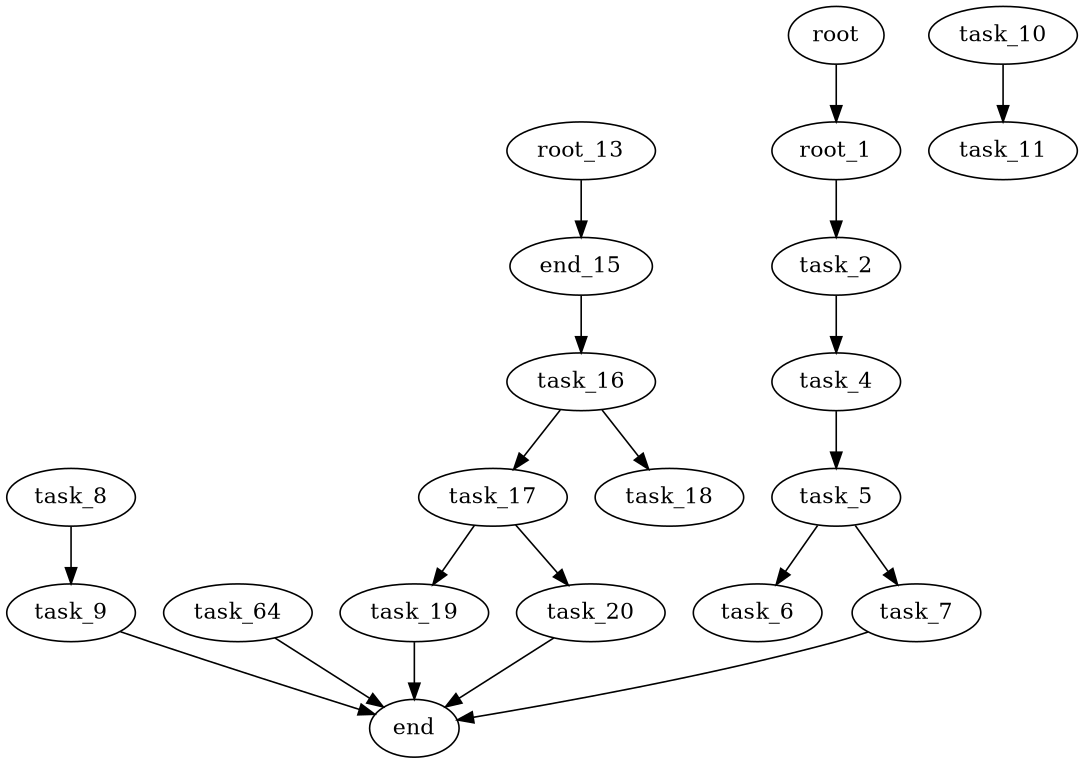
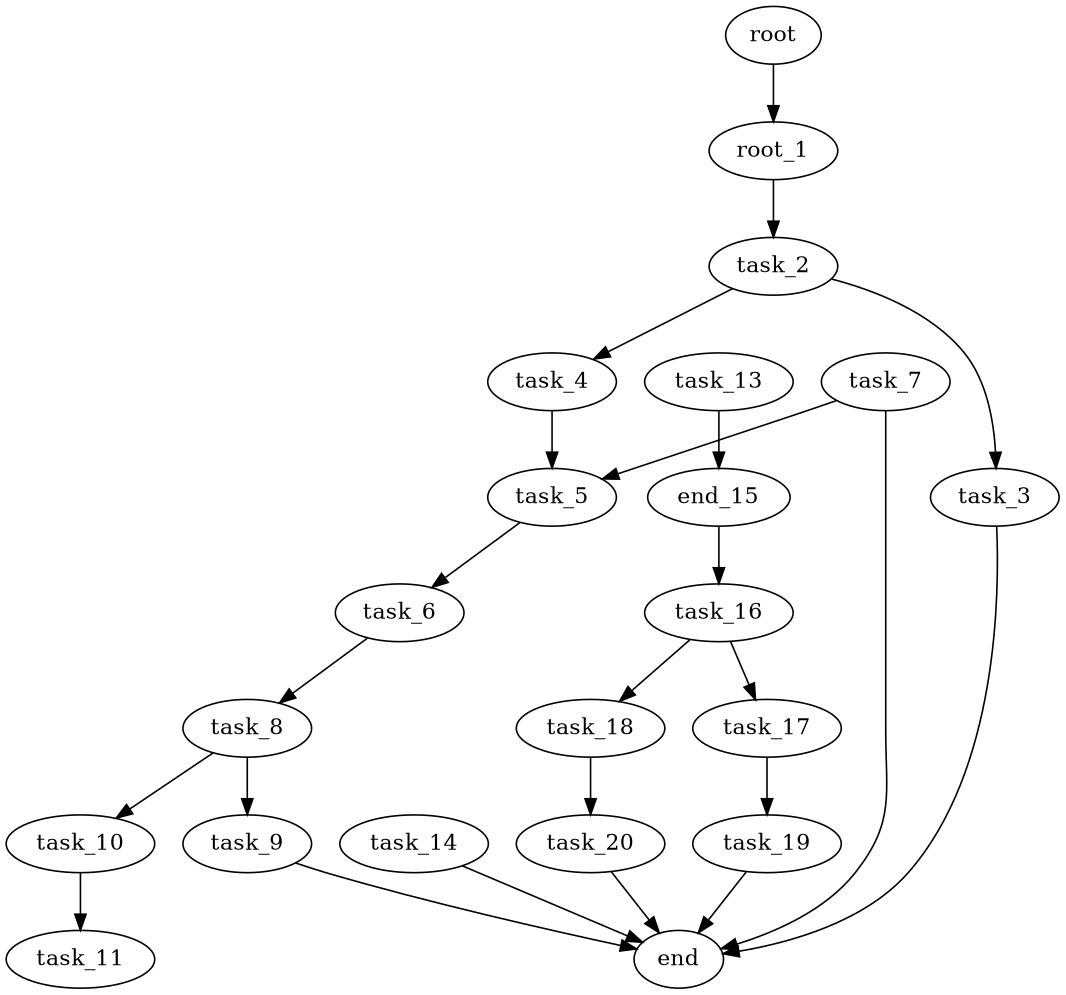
  digraph {
    n1 [label=root_1]
    root
    task_2
+   task_3
    task_4
    end
    task_5
    task_6
    task_7
    task_8
    task_9
    task_10
    task_11
    n14 [label=end_15]
-   task_13 [label=root_13]
-   task_14 [label=task_64]
+   task_13
+   task_14
    task_16
    task_17
    task_18
    task_19
    task_20
    n1 -> task_2
    root -> n1
+   task_2 -> task_3
    task_2 -> task_4
+   task_3 -> end
    task_4 -> task_5
    task_5 -> task_6
-   task_5 -> task_7
+   task_7 -> task_5
+   task_6 -> task_8
    task_7 -> end
    task_8 -> task_9
+   task_8 -> task_10
    task_9 -> end
    task_10 -> task_11
    n14 -> task_16
    task_13 -> n14
    task_14 -> end
    task_16 -> task_17
    task_16 -> task_18
    task_17 -> task_19
-   task_17 -> task_20
+   task_18 -> task_20
    task_19 -> end
    task_20 -> end
  }
